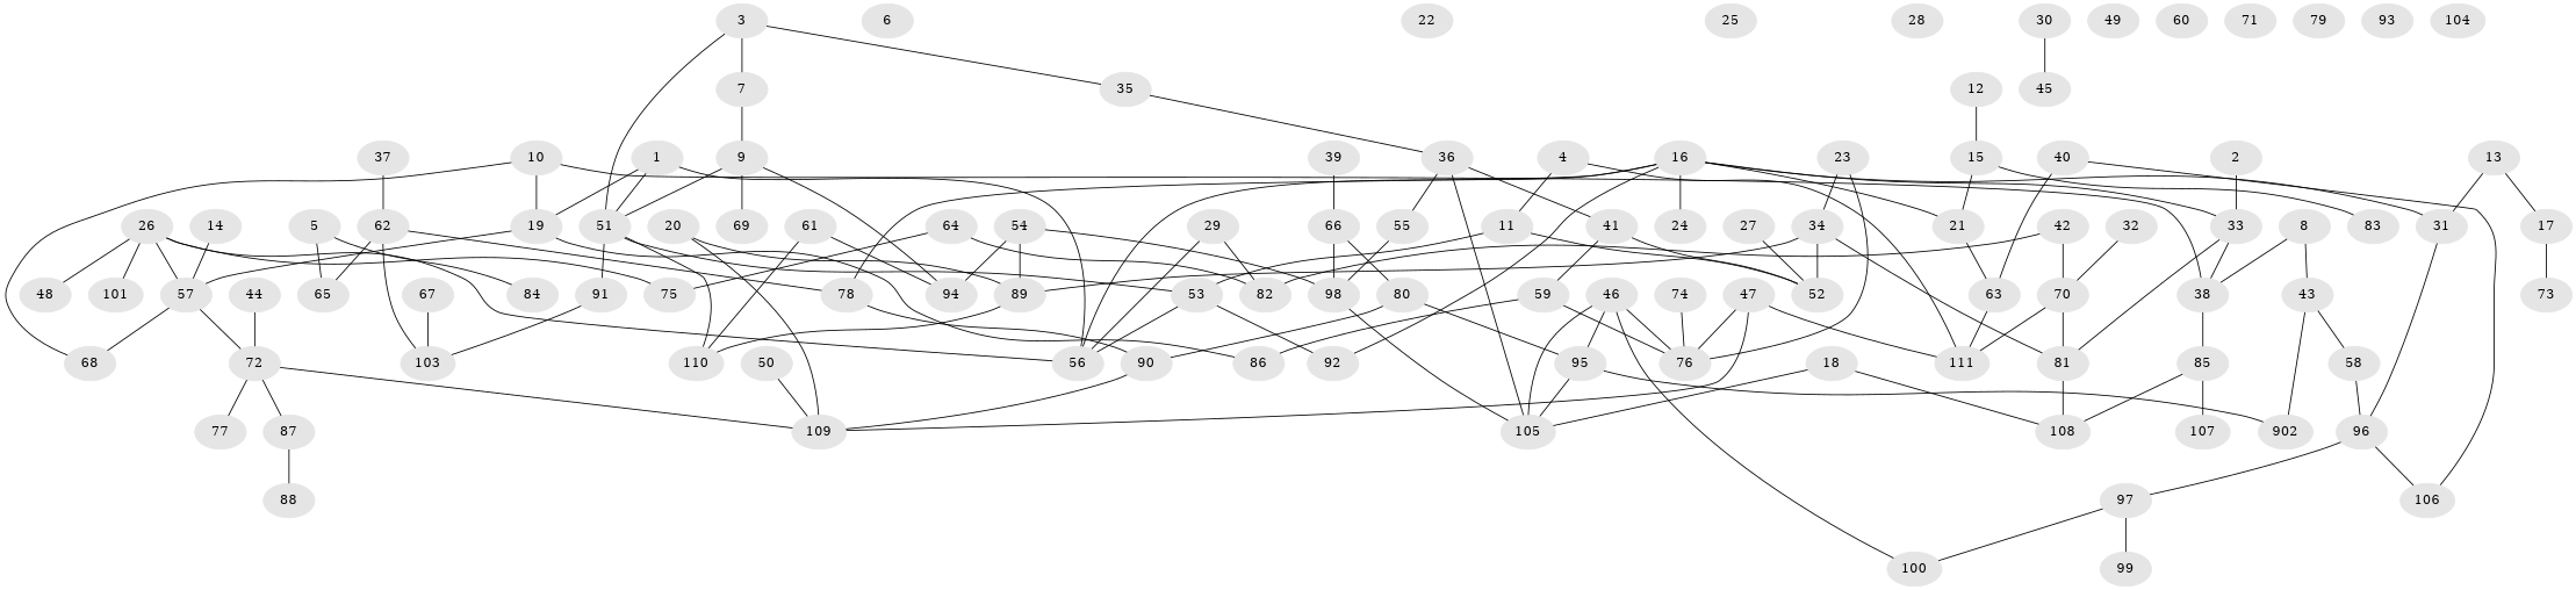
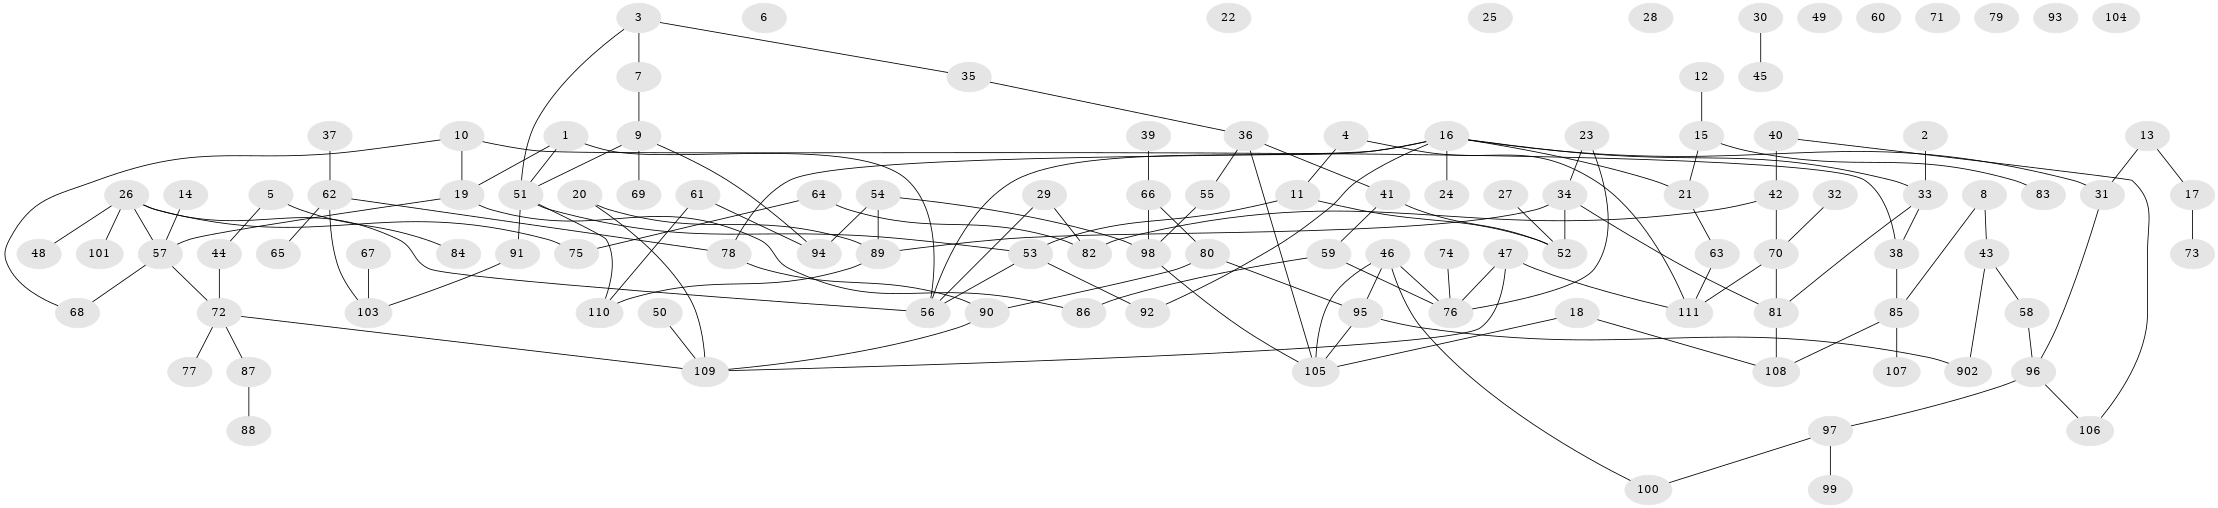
  graph {
    node [color=gray90 style=filled]
    1
    19
    51
    56
    57
    86
    53
    91
    110
    2
    33
    38
    81
    3
    7
    35
    9
    36
    4
    11
    111
    52
    5
    44
    84
    72
    6
    69
    94
    40
    42
    106
    8
    43
    85
    58
    n37 [label=902]
    108
    107
    10
    68
    92
    12
    15
    21
    83
    13
    17
    31
    73
    96
    14
    63
    16
    24
    78
    90
    18
    105
    20
    89
    109
    22
    23
    34
    76
    25
    26
    48
    75
    101
    27
    28
    29
    82
    30
    45
    97
    32
    70
    41
    55
    59
    98
    37
    62
    65
    103
    39
    66
    80
    77
    87
    46
    95
    100
    47
    49
    50
    54
    60
    61
    64
    67
    71
    88
    74
    79
    93
    99
    104
    1 -- 19
    1 -- 51
    1 -- 56
    19 -- 57
    19 -- 86
    51 -- 53
    51 -- 91
    51 -- 110
    57 -- 72
    57 -- 68
    53 -- 56
    53 -- 92
    91 -- 103
    2 -- 33
    33 -- 38
    33 -- 81
    38 -- 85
    81 -- 108
    3 -- 51
    3 -- 7
    3 -- 35
    7 -- 9
    35 -- 36
    9 -- 51
    9 -- 69
    9 -- 94
    36 -- 105
    36 -- 41
    36 -- 55
    4 -- 11
    4 -- 111
    11 -- 53
    11 -- 52
-   5 -- 65
+   5 -- 44
    5 -- 84
    44 -- 72
    72 -- 109
    72 -- 77
    72 -- 87
-   40 -- 63
+   40 -- 42
    40 -- 106
    42 -- 82
    42 -- 70
    8 -- 43
-   8 -- 38
+   8 -- 85
    43 -- 58
    43 -- n37
    85 -- 108
    85 -- 107
    58 -- 96
    10 -- 19
    10 -- 38
    10 -- 68
    12 -- 15
    15 -- 21
    15 -- 83
    21 -- 63
    13 -- 17
    13 -- 31
    17 -- 73
    31 -- 96
    96 -- 106
    96 -- 97
    14 -- 57
    63 -- 111
    16 -- 56
    16 -- 33
    16 -- 92
    16 -- 21
    16 -- 31
    16 -- 24
    16 -- 78
    78 -- 90
    90 -- 109
    18 -- 108
    18 -- 105
    20 -- 89
    20 -- 109
    89 -- 110
    23 -- 34
    23 -- 76
    34 -- 81
    34 -- 52
    34 -- 89
    26 -- 56
    26 -- 57
    26 -- 48
    26 -- 75
    26 -- 101
    27 -- 52
    29 -- 56
    29 -- 82
    30 -- 45
    97 -- 100
    97 -- 99
    32 -- 70
    70 -- 81
    70 -- 111
    41 -- 52
    41 -- 59
    55 -- 98
    59 -- 86
    59 -- 76
    98 -- 105
    37 -- 62
    62 -- 78
    62 -- 65
    62 -- 103
    39 -- 66
    66 -- 98
    66 -- 80
    80 -- 90
    80 -- 95
    87 -- 88
    46 -- 105
    46 -- 76
    46 -- 95
    46 -- 100
    95 -- n37
    95 -- 105
    47 -- 111
    47 -- 109
    47 -- 76
    50 -- 109
    54 -- 94
    54 -- 89
    54 -- 98
    61 -- 110
    61 -- 94
    64 -- 75
    64 -- 82
    67 -- 103
    74 -- 76
  }
